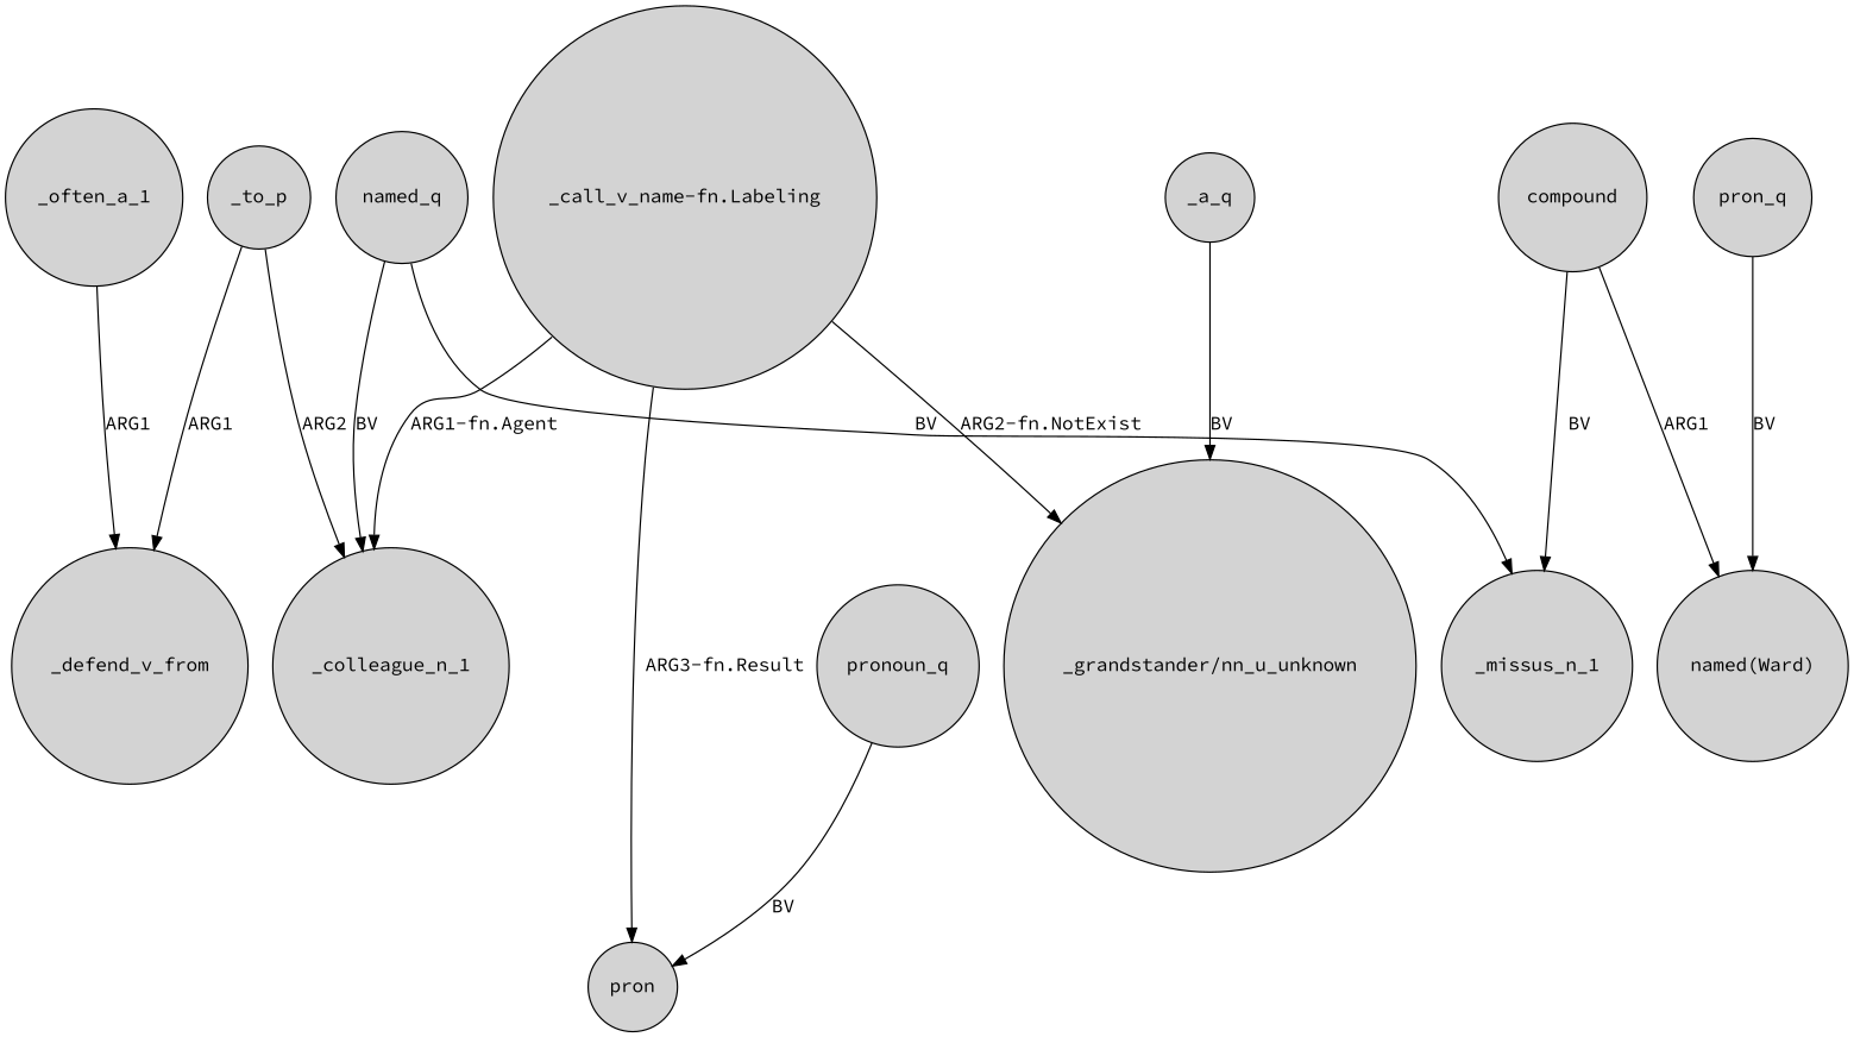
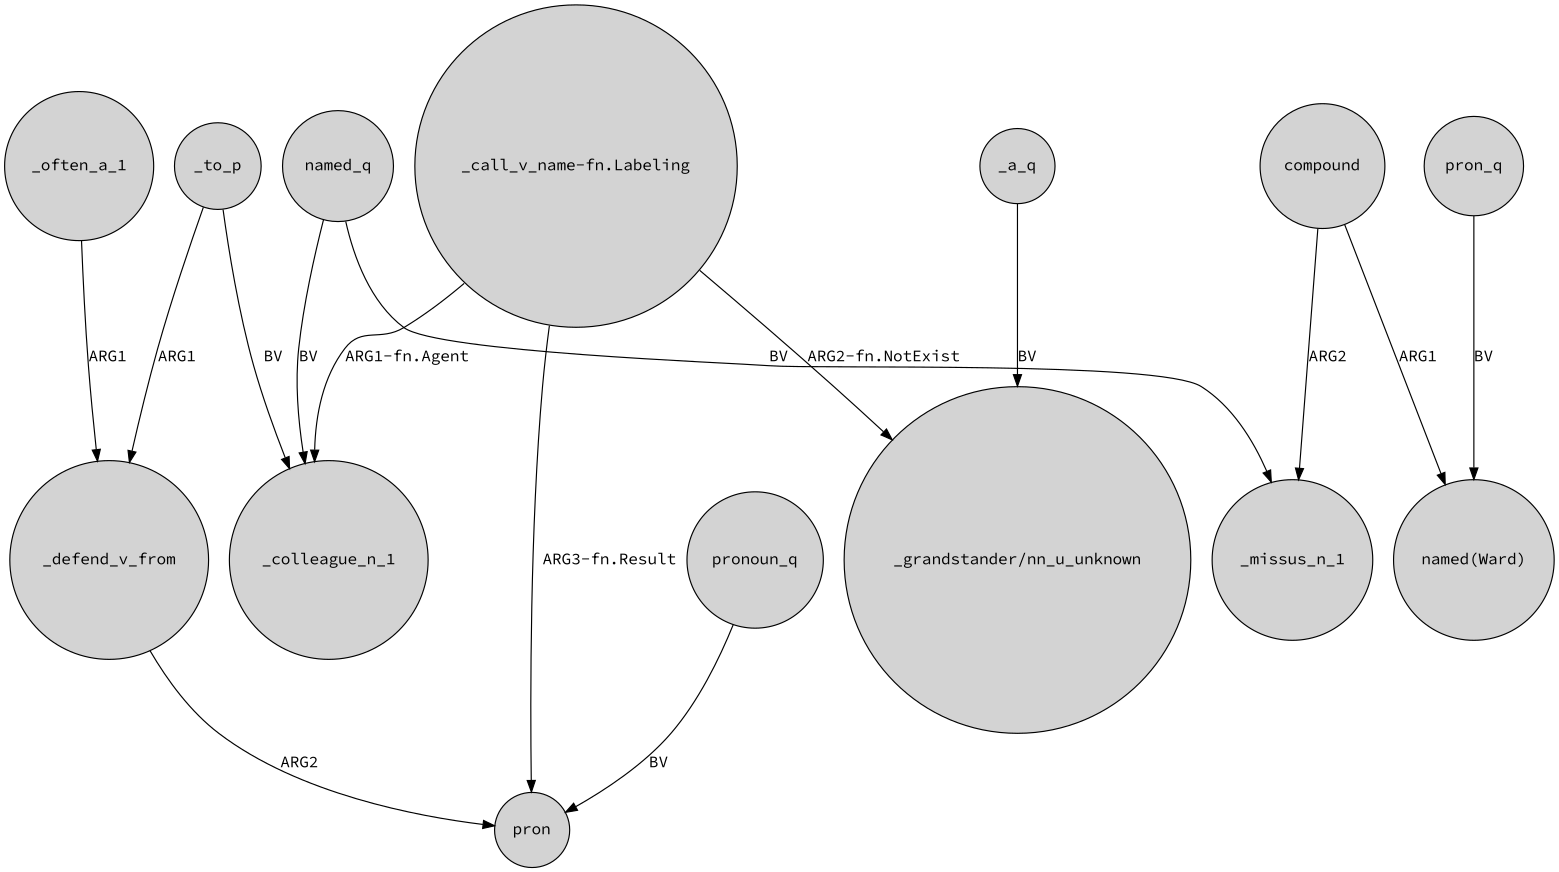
  digraph {
    fontname="Source Code Pro"
    node [fontname="Source Code Pro" shape=circle style=filled]
    edge [fontname="Source Code Pro"]
    n1 [label=named_q]
    _colleague_n_1
    _missus_n_1
    compound
    "named(Ward)"
    _to_p
    _defend_v_from
    pron
    _often_a_1
    n10 [label=pron_q]
    "_call_v_name-fn.Labeling"
    "_grandstander/nn_u_unknown"
    _a_q
    pronoun_q
    n1 -> _colleague_n_1 [label=BV]
    n1 -> _missus_n_1 [label=BV]
-   compound -> _missus_n_1 [label=BV]
+   compound -> _missus_n_1 [label=ARG2]
    compound -> "named(Ward)" [label=ARG1]
-   _to_p -> _colleague_n_1 [label=ARG2]
+   _to_p -> _colleague_n_1 [label=BV]
    _to_p -> _defend_v_from [label=ARG1]
+   _defend_v_from -> pron [label=ARG2]
    _often_a_1 -> _defend_v_from [label=ARG1]
    n10 -> "named(Ward)" [label=BV]
    "_call_v_name-fn.Labeling" -> _colleague_n_1 [label="ARG1-fn.Agent"]
    "_call_v_name-fn.Labeling" -> pron [label="ARG3-fn.Result"]
    "_call_v_name-fn.Labeling" -> "_grandstander/nn_u_unknown" [label="ARG2-fn.NotExist"]
    _a_q -> "_grandstander/nn_u_unknown" [label=BV]
    pronoun_q -> pron [label=BV]
  }
